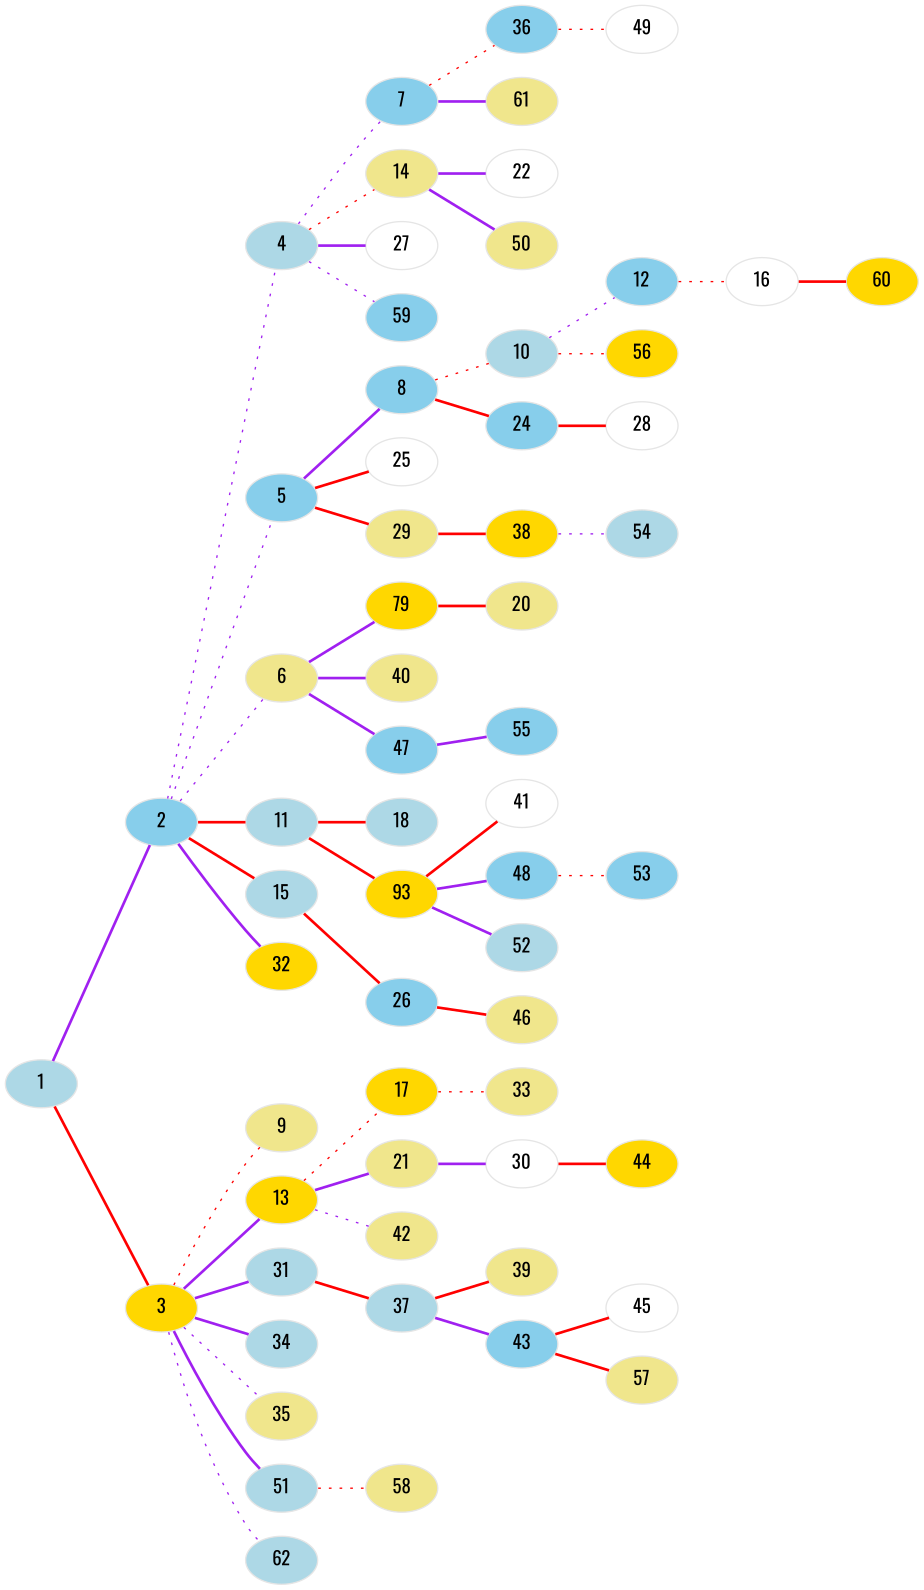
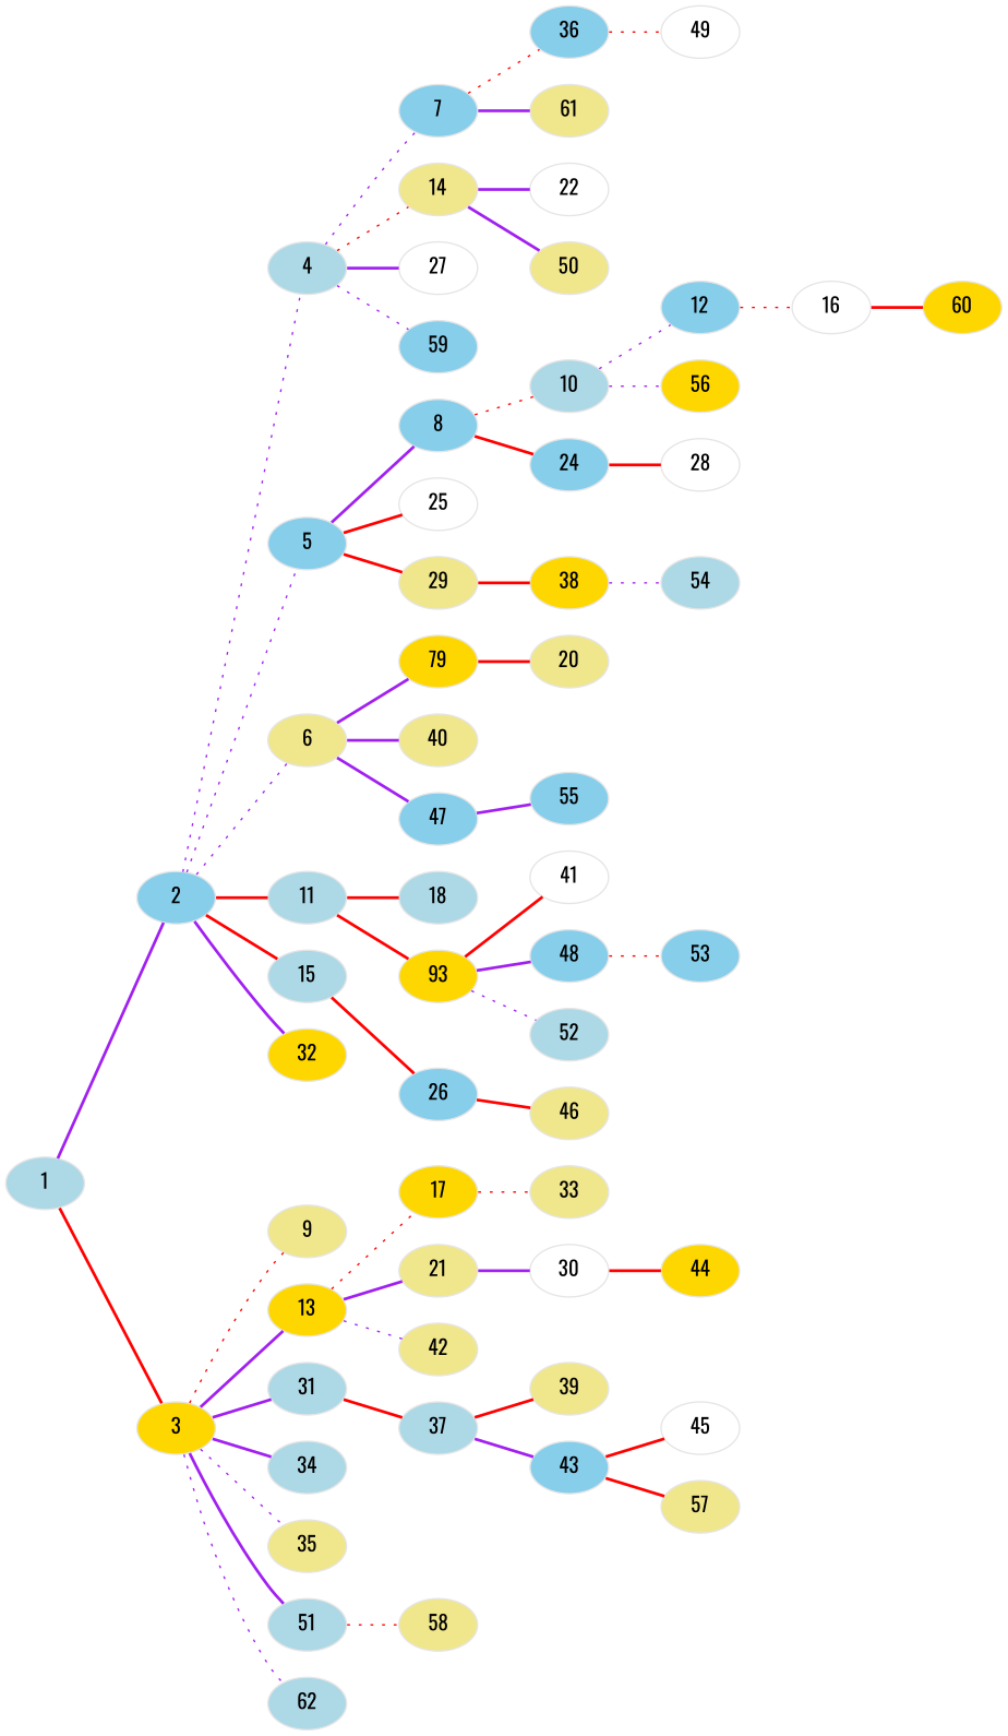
  graph {
    fontname=Oswald
    rankdir=LR
    node [color=gray90 fillcolor=khaki fontname=Oswald style=filled]
    edge [color=purple fontname=Oswald style=bold weight=1.0]
    1 [fillcolor=lightblue]
    2 [fillcolor=skyblue]
    3 [fillcolor=gold]
    4 [fillcolor=lightblue]
    5 [fillcolor=skyblue]
    6
    11 [fillcolor=lightblue]
    15 [fillcolor=lightblue]
    32 [fillcolor=gold]
    9
    13 [fillcolor=gold]
    31 [fillcolor=lightblue]
    34 [fillcolor=lightblue]
    35
    51 [fillcolor=lightblue]
    62 [fillcolor=lightblue]
    7 [fillcolor=skyblue]
    14
    27 [fillcolor=white]
    59 [fillcolor=skyblue]
    8 [fillcolor=skyblue]
    25 [fillcolor=white]
    29
    n24 [fillcolor=gold label=79]
    40
    47 [fillcolor=skyblue]
    18 [fillcolor=lightblue]
    n28 [fillcolor=gold label=93]
    26 [fillcolor=skyblue]
    17 [fillcolor=gold]
    21
    42
    37 [fillcolor=lightblue]
    58
    36 [fillcolor=skyblue]
    61
    22 [fillcolor=white]
    50
    10 [fillcolor=lightblue]
    24 [fillcolor=skyblue]
    38 [fillcolor=gold]
    20
    55 [fillcolor=skyblue]
    49 [fillcolor=white]
    12 [fillcolor=skyblue]
    56 [fillcolor=gold]
    28 [fillcolor=white]
    16 [fillcolor=white]
    41 [fillcolor=white]
    48 [fillcolor=skyblue]
    52 [fillcolor=lightblue]
    60 [fillcolor=gold]
    33
    30 [fillcolor=white]
    46
    44 [fillcolor=gold]
    53 [fillcolor=skyblue]
    54 [fillcolor=lightblue]
    39
    43 [fillcolor=skyblue]
    45 [fillcolor=white]
    57
    1 -- 2
    1 -- 3 [color=red]
    2 -- 4 [style=dotted]
    2 -- 5 [style=dotted]
    2 -- 6 [style=dotted]
    2 -- 11 [color=red weight=2.0]
    2 -- 15 [color=red]
    2 -- 32
    3 -- 9 [color=red style=dotted]
    3 -- 13
    3 -- 31
    3 -- 34
    3 -- 35 [style=dotted]
    3 -- 51
    3 -- 62 [style=dotted]
    4 -- 7 [style=dotted]
    4 -- 14 [color=red style=dotted]
    4 -- 27
    4 -- 59 [style=dotted]
    5 -- 8
    5 -- 25 [color=red]
    5 -- 29 [color=red]
    6 -- n24 [weight=2.0]
    6 -- 40
    6 -- 47
    11 -- 18 [color=red]
    11 -- n28 [color=red]
    15 -- 26 [color=red]
    13 -- 17 [color=red style=dotted]
    13 -- 21
    13 -- 42 [style=dotted weight=2.0]
    31 -- 37 [color=red]
    51 -- 58 [color=red style=dotted]
    7 -- 36 [color=red style=dotted]
    7 -- 61
    14 -- 22 [weight=2.0]
    14 -- 50
    8 -- 10 [color=red style=dotted]
    8 -- 24 [color=red]
    29 -- 38 [color=red]
    n24 -- 20 [color=red]
    47 -- 55
    n28 -- 41 [color=red]
    n28 -- 48
-   n28 -- 52
+   n28 -- 52 [style=dotted]
    26 -- 46 [color=red]
    17 -- 33 [color=red style=dotted]
    21 -- 30
    37 -- 39 [color=red]
    37 -- 43
    36 -- 49 [color=red style=dotted]
    10 -- 12 [style=dotted]
-   10 -- 56 [color=red style=dotted]
+   10 -- 56 [style=dotted]
    24 -- 28 [color=red weight=3.0]
    38 -- 54 [style=dotted]
    12 -- 16 [color=red style=dotted]
    16 -- 60 [color=red]
    48 -- 53 [color=red style=dotted weight=2.0]
    30 -- 44 [color=red]
    43 -- 45 [color=red]
    43 -- 57 [color=red]
  }
